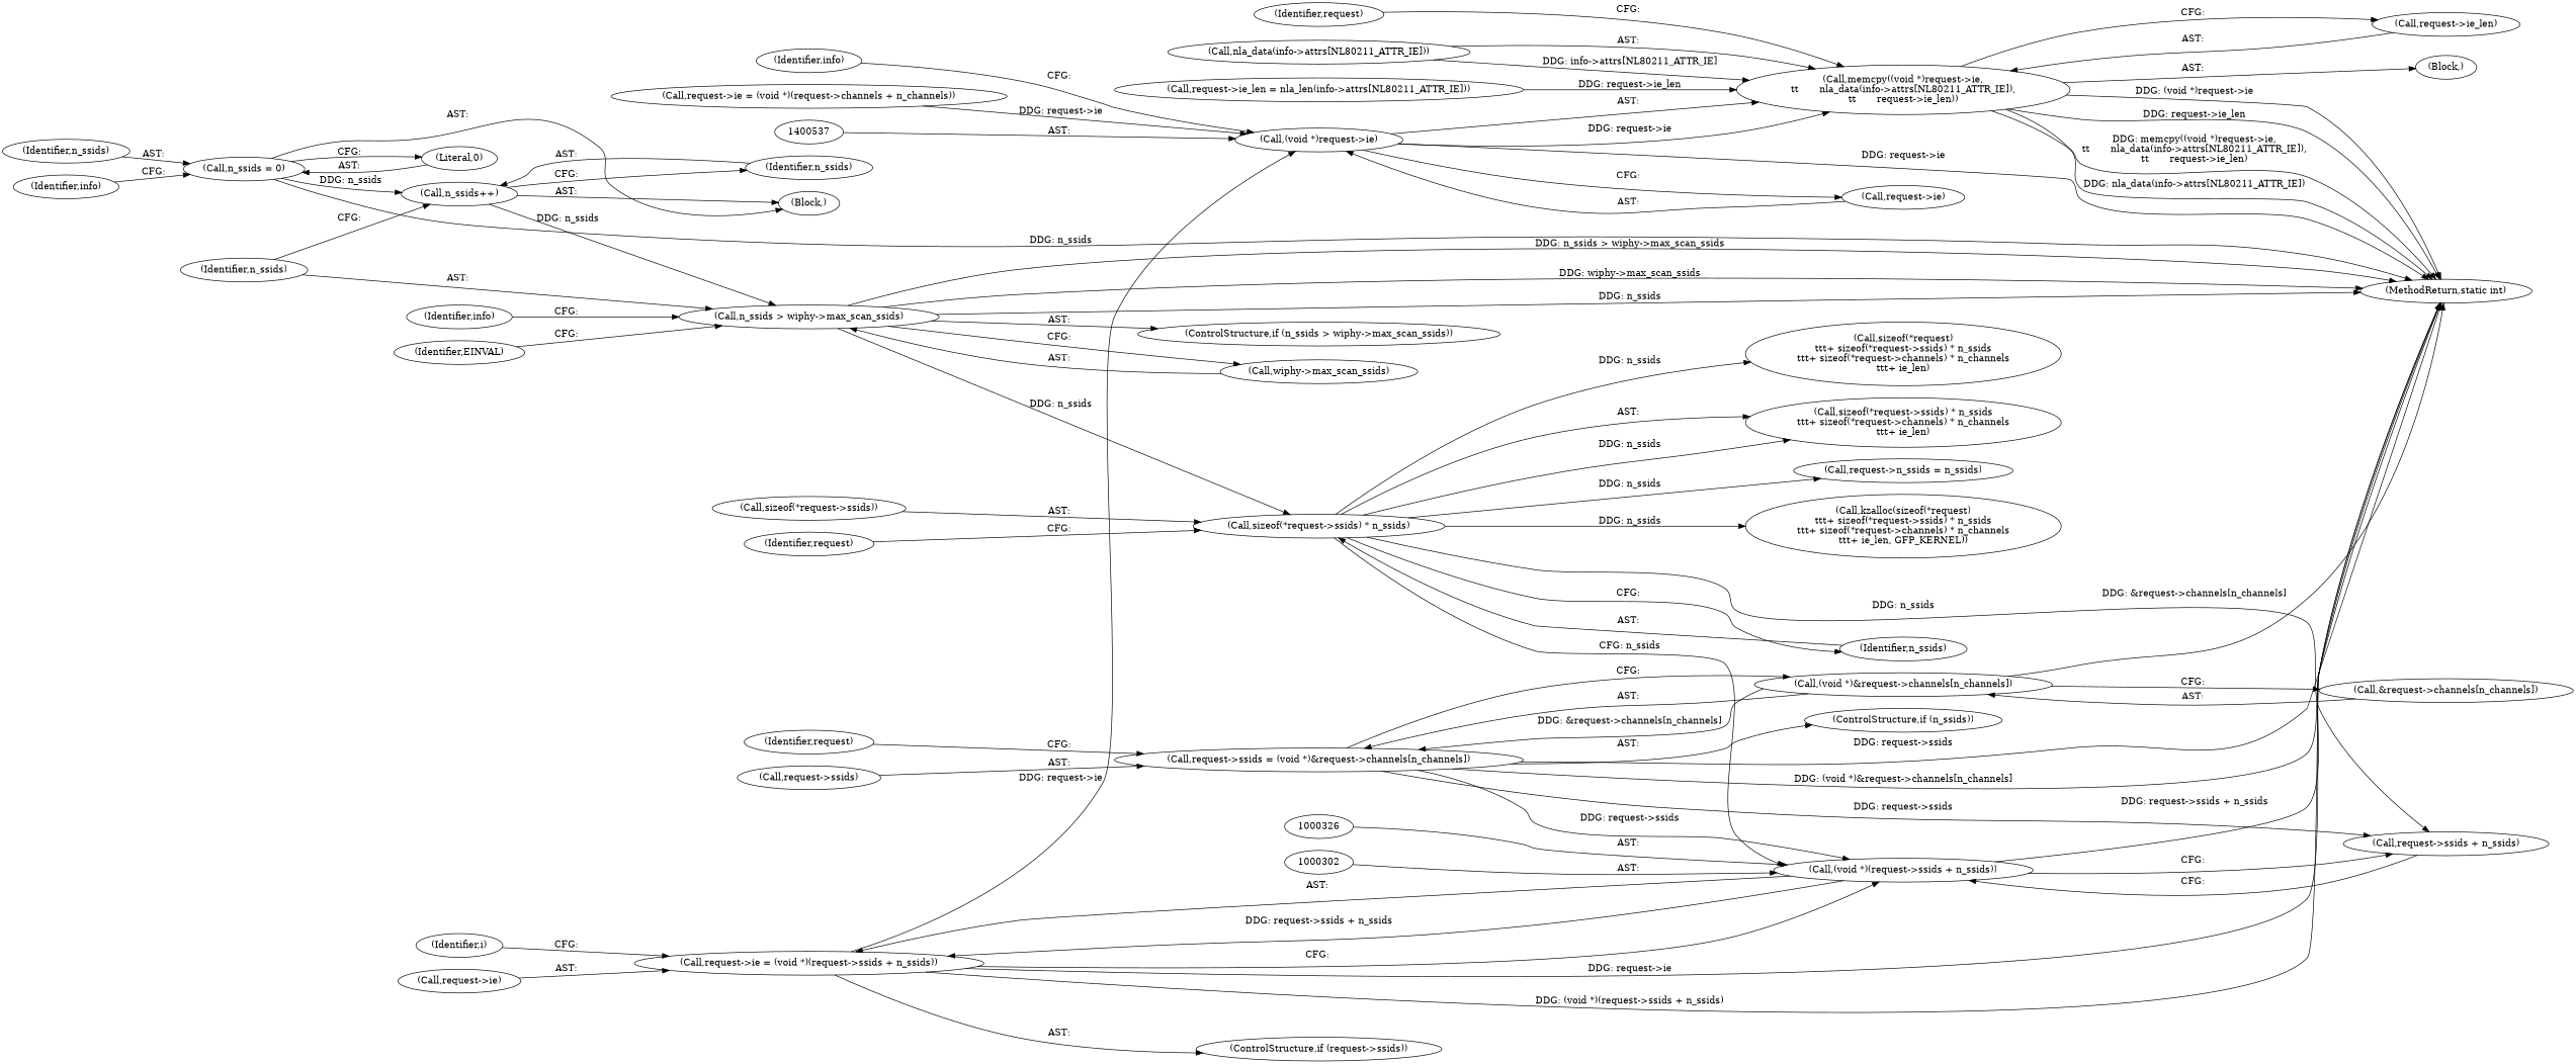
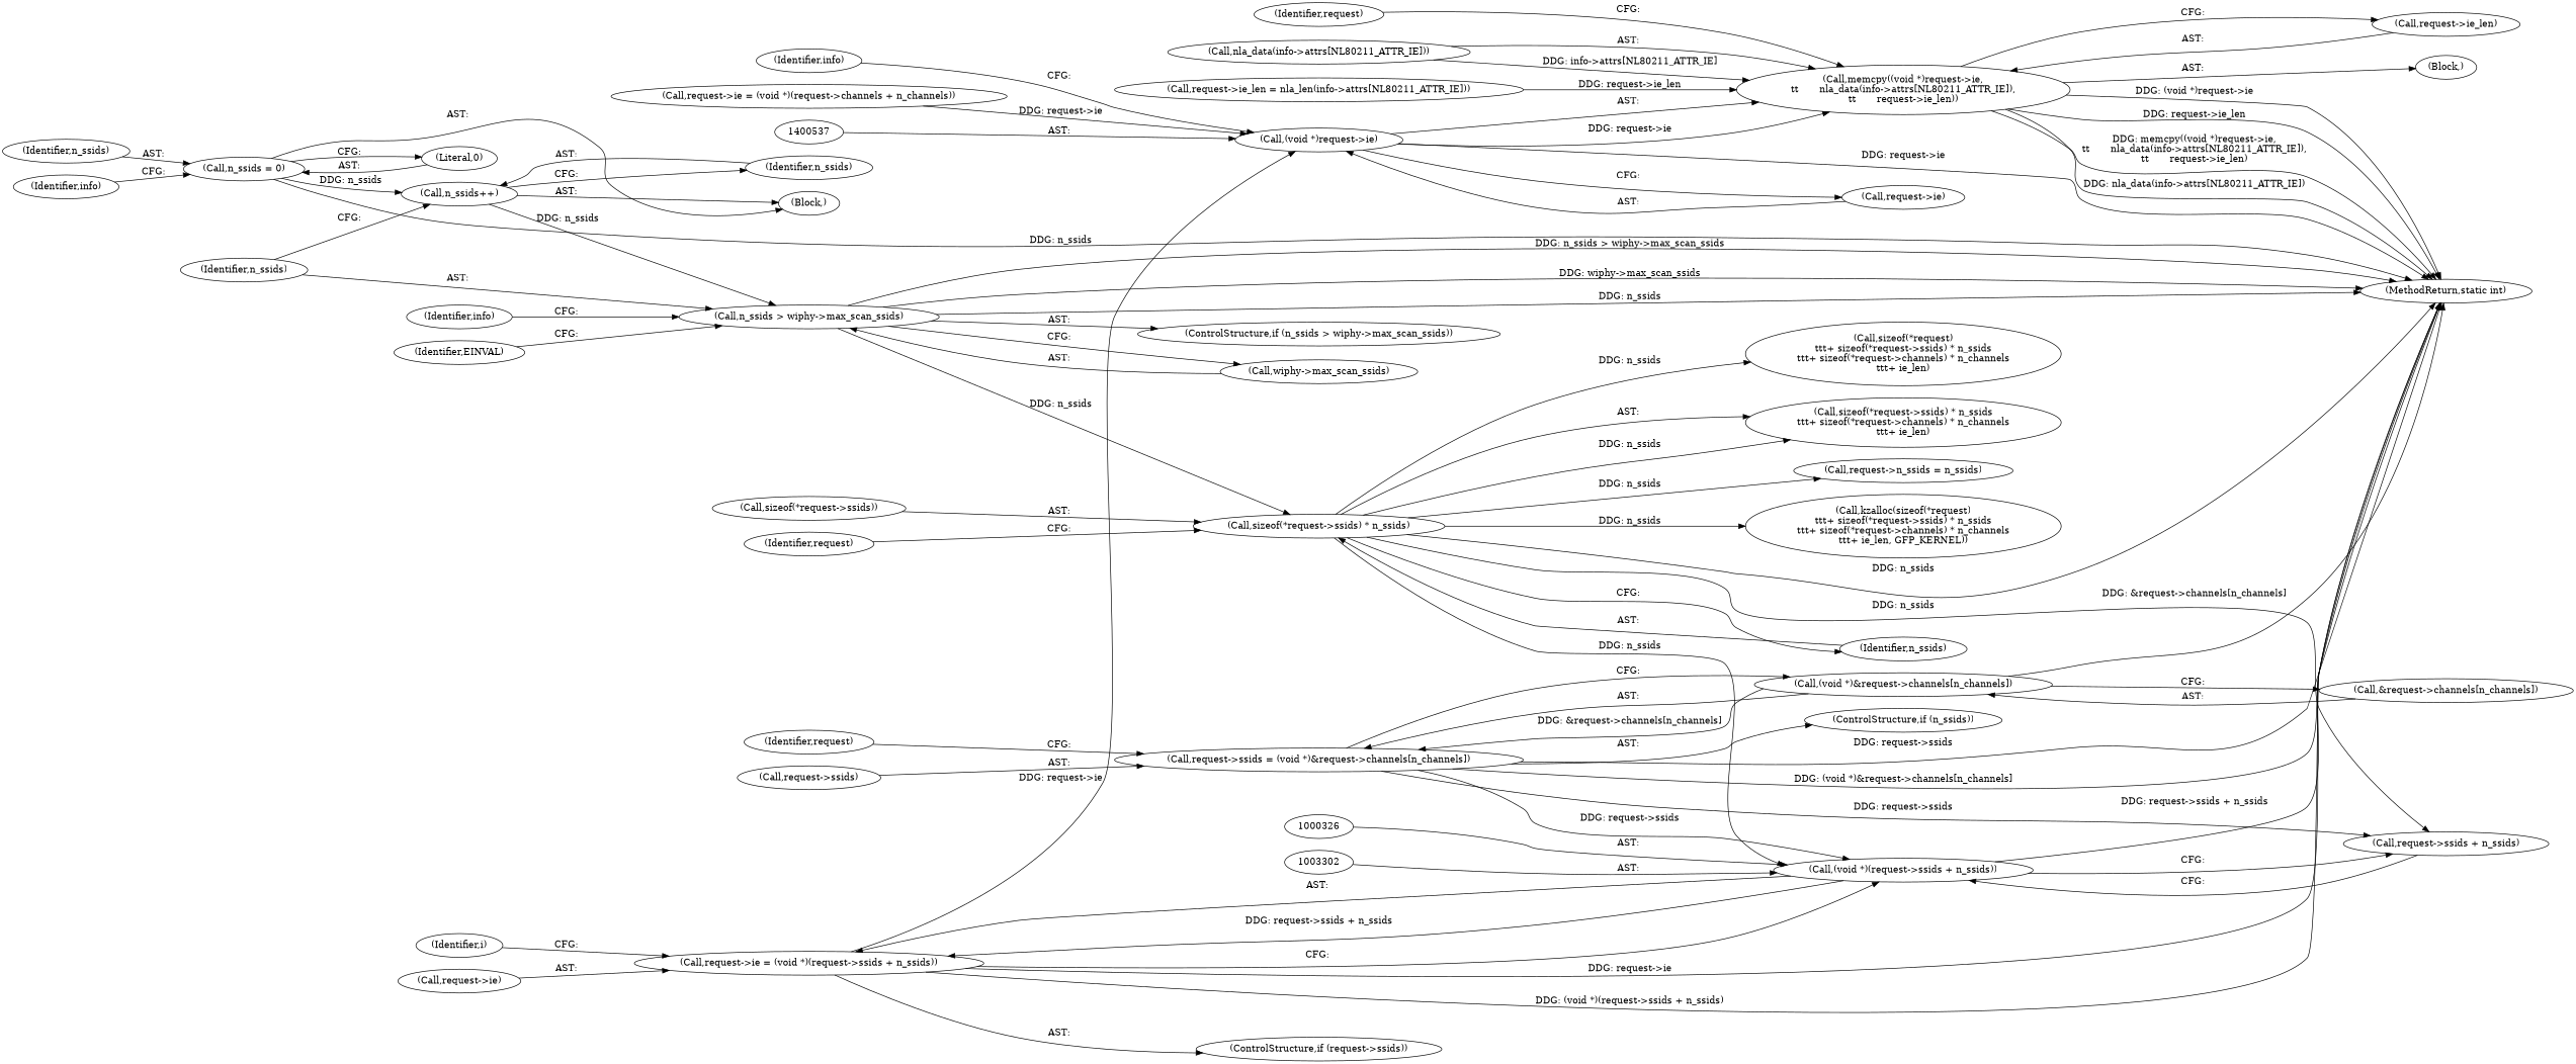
  digraph {
    rankdir=LR
    n1 [label="(Call,request->ie = (void *)(request->ssids + n_ssids))"]
    n2 [label="(Call,(void *)(request->ssids + n_ssids))"]
    n3 [label="(Call,(void *)request->ie)"]
    n4 [label="(MethodReturn,static int)"]
    n5 [label="(ControlStructure,if (request->ssids))"]
    n6 [label="(Call,request->ssids + n_ssids)"]
    n7 [label="(Call,memcpy((void *)request->ie,\n\t\t       nla_data(info->attrs[NL80211_ATTR_IE]),\n\t\t       request->ie_len))"]
    n8 [label="(Call,request->ie)"]
    n9 [label="(Call,request->ssids = (void *)&request->channels[n_channels])"]
    n10 [label="(Call,(void *)&request->channels[n_channels])"]
    n11 [label="(ControlStructure,if (n_ssids))"]
    n12 [label="(Call,&request->channels[n_channels])"]
    n13 [label="(Call,sizeof(*request->ssids) * n_ssids)"]
    n14 [label="(Identifier,n_ssids)"]
    n15 [label="(Call,sizeof(*request)\n\t\t\t+ sizeof(*request->ssids) * n_ssids\n\t\t\t+ sizeof(*request->channels) * n_channels\n\t\t\t+ ie_len)"]
    n16 [label="(Call,sizeof(*request->ssids) * n_ssids\n\t\t\t+ sizeof(*request->channels) * n_channels\n\t\t\t+ ie_len)"]
    n17 [label="(Call,request->n_ssids = n_ssids)"]
    n18 [label="(Call,kzalloc(sizeof(*request)\n\t\t\t+ sizeof(*request->ssids) * n_ssids\n\t\t\t+ sizeof(*request->channels) * n_channels\n\t\t\t+ ie_len, GFP_KERNEL))"]
    n19 [label="(Call,n_ssids > wiphy->max_scan_ssids)"]
    n20 [label="(ControlStructure,if (n_ssids > wiphy->max_scan_ssids))"]
    n21 [label="(Call,wiphy->max_scan_ssids)"]
    n22 [label="(Call,n_ssids++)"]
    n23 [label="(Block,)"]
    n24 [label="(Identifier,n_ssids)"]
    n25 [label="(Call,n_ssids = 0)"]
    n26 [label="(Literal,0)"]
    n27 [label="(Call,request->ie_len)"]
    n28 [label="(Block,)"]
    n29 [label="(Identifier,i)"]
    n30 [label="(Identifier,request)"]
    n31 [label="(Call,sizeof(*request->ssids))"]
    n32 [label="(Identifier,request)"]
    n33 [label="(Identifier,n_ssids)"]
    n34 [label="(Identifier,request)"]
    n35 [label="(Identifier,info)"]
    n36 [label="(Call,request->ssids)"]
    n37 [label="(Identifier,n_ssids)"]
    n38 [label="(Identifier,info)"]
    n39 [label="(Identifier,info)"]
    n40 [label="(Call,nla_data(info->attrs[NL80211_ATTR_IE]))"]
    n41 [label="(Call,request->ie)"]
    n42 [label="(Call,request->ie_len = nla_len(info->attrs[NL80211_ATTR_IE]))"]
    n43 [label="(Call,request->ie = (void *)(request->channels + n_channels))"]
    n44 [label="(Identifier,EINVAL)"]
    1000326
-   1000302
+   1000302 [label=1003302]
    n47 [label=1400537]
    n1 -> n2 [label="CFG: "]
    n1 -> n3 [label="DDG: request->ie"]
    n1 -> n4 [label="DDG: request->ie"]
    n1 -> n4 [label="DDG: (void *)(request->ssids + n_ssids)"]
    n1 -> n5 [label="AST: "]
    n2 -> n1 [label="AST: "]
    n2 -> n1 [label="DDG: request->ssids + n_ssids"]
    n2 -> n4 [label="DDG: request->ssids + n_ssids"]
    n2 -> n6 [label="CFG: "]
    n3 -> n4 [label="DDG: request->ie"]
    n3 -> n7 [label="AST: "]
    n3 -> n7 [label="DDG: request->ie"]
    n3 -> n8 [label="CFG: "]
    n6 -> n2 [label="CFG: "]
    n7 -> n4 [label="DDG: (void *)request->ie"]
    n7 -> n4 [label="DDG: request->ie_len"]
    n7 -> n4 [label="DDG: memcpy((void *)request->ie,\n\t\t       nla_data(info->attrs[NL80211_ATTR_IE]),\n\t\t       request->ie_len)"]
    n7 -> n4 [label="DDG: nla_data(info->attrs[NL80211_ATTR_IE])"]
    n7 -> n27 [label="CFG: "]
    n7 -> n28 [label="AST: "]
    n8 -> n3 [label="AST: "]
    n9 -> n2 [label="DDG: request->ssids"]
    n9 -> n4 [label="DDG: request->ssids"]
    n9 -> n4 [label="DDG: (void *)&request->channels[n_channels]"]
    n9 -> n6 [label="DDG: request->ssids"]
    n9 -> n10 [label="CFG: "]
    n9 -> n11 [label="AST: "]
    n10 -> n4 [label="DDG: &request->channels[n_channels]"]
    n10 -> n9 [label="AST: "]
    n10 -> n9 [label="DDG: &request->channels[n_channels]"]
    n10 -> n12 [label="CFG: "]
    n12 -> n10 [label="AST: "]
-   n13 -> n2 [label="CFG: n_ssids"]
+   n13 -> n2 [label="DDG: n_ssids"]
+   n13 -> n4 [label="DDG: n_ssids"]
    n13 -> n6 [label="DDG: n_ssids"]
    n13 -> n14 [label="CFG: "]
    n13 -> n15 [label="DDG: n_ssids"]
    n13 -> n16 [label="AST: "]
    n13 -> n16 [label="DDG: n_ssids"]
    n13 -> n17 [label="DDG: n_ssids"]
    n13 -> n18 [label="DDG: n_ssids"]
    n14 -> n13 [label="AST: "]
    n19 -> n4 [label="DDG: n_ssids > wiphy->max_scan_ssids"]
    n19 -> n4 [label="DDG: wiphy->max_scan_ssids"]
    n19 -> n4 [label="DDG: n_ssids"]
    n19 -> n13 [label="DDG: n_ssids"]
    n19 -> n20 [label="AST: "]
    n19 -> n21 [label="CFG: "]
    n21 -> n19 [label="AST: "]
    n22 -> n19 [label="DDG: n_ssids"]
    n22 -> n23 [label="AST: "]
    n22 -> n24 [label="CFG: "]
    n24 -> n22 [label="AST: "]
    n25 -> n4 [label="DDG: n_ssids"]
    n25 -> n22 [label="DDG: n_ssids"]
    n25 -> n23 [label="AST: "]
    n25 -> n26 [label="CFG: "]
    n26 -> n25 [label="AST: "]
    n27 -> n7 [label="AST: "]
    n29 -> n1 [label="CFG: "]
    n30 -> n9 [label="CFG: "]
    n31 -> n13 [label="AST: "]
    n32 -> n7 [label="CFG: "]
    n33 -> n25 [label="AST: "]
    n34 -> n13 [label="CFG: "]
    n35 -> n25 [label="CFG: "]
    n36 -> n9 [label="AST: "]
    n37 -> n19 [label="AST: "]
    n37 -> n22 [label="CFG: "]
    n38 -> n19 [label="CFG: "]
    n39 -> n3 [label="CFG: "]
    n40 -> n7 [label="AST: "]
    n40 -> n7 [label="DDG: info->attrs[NL80211_ATTR_IE]"]
    n41 -> n1 [label="AST: "]
    n42 -> n7 [label="DDG: request->ie_len"]
    n43 -> n3 [label="DDG: request->ie"]
    n44 -> n19 [label="CFG: "]
    1000326 -> n2 [label="AST: "]
    1000302 -> n2 [label="AST: "]
    n47 -> n3 [label="AST: "]
  }
